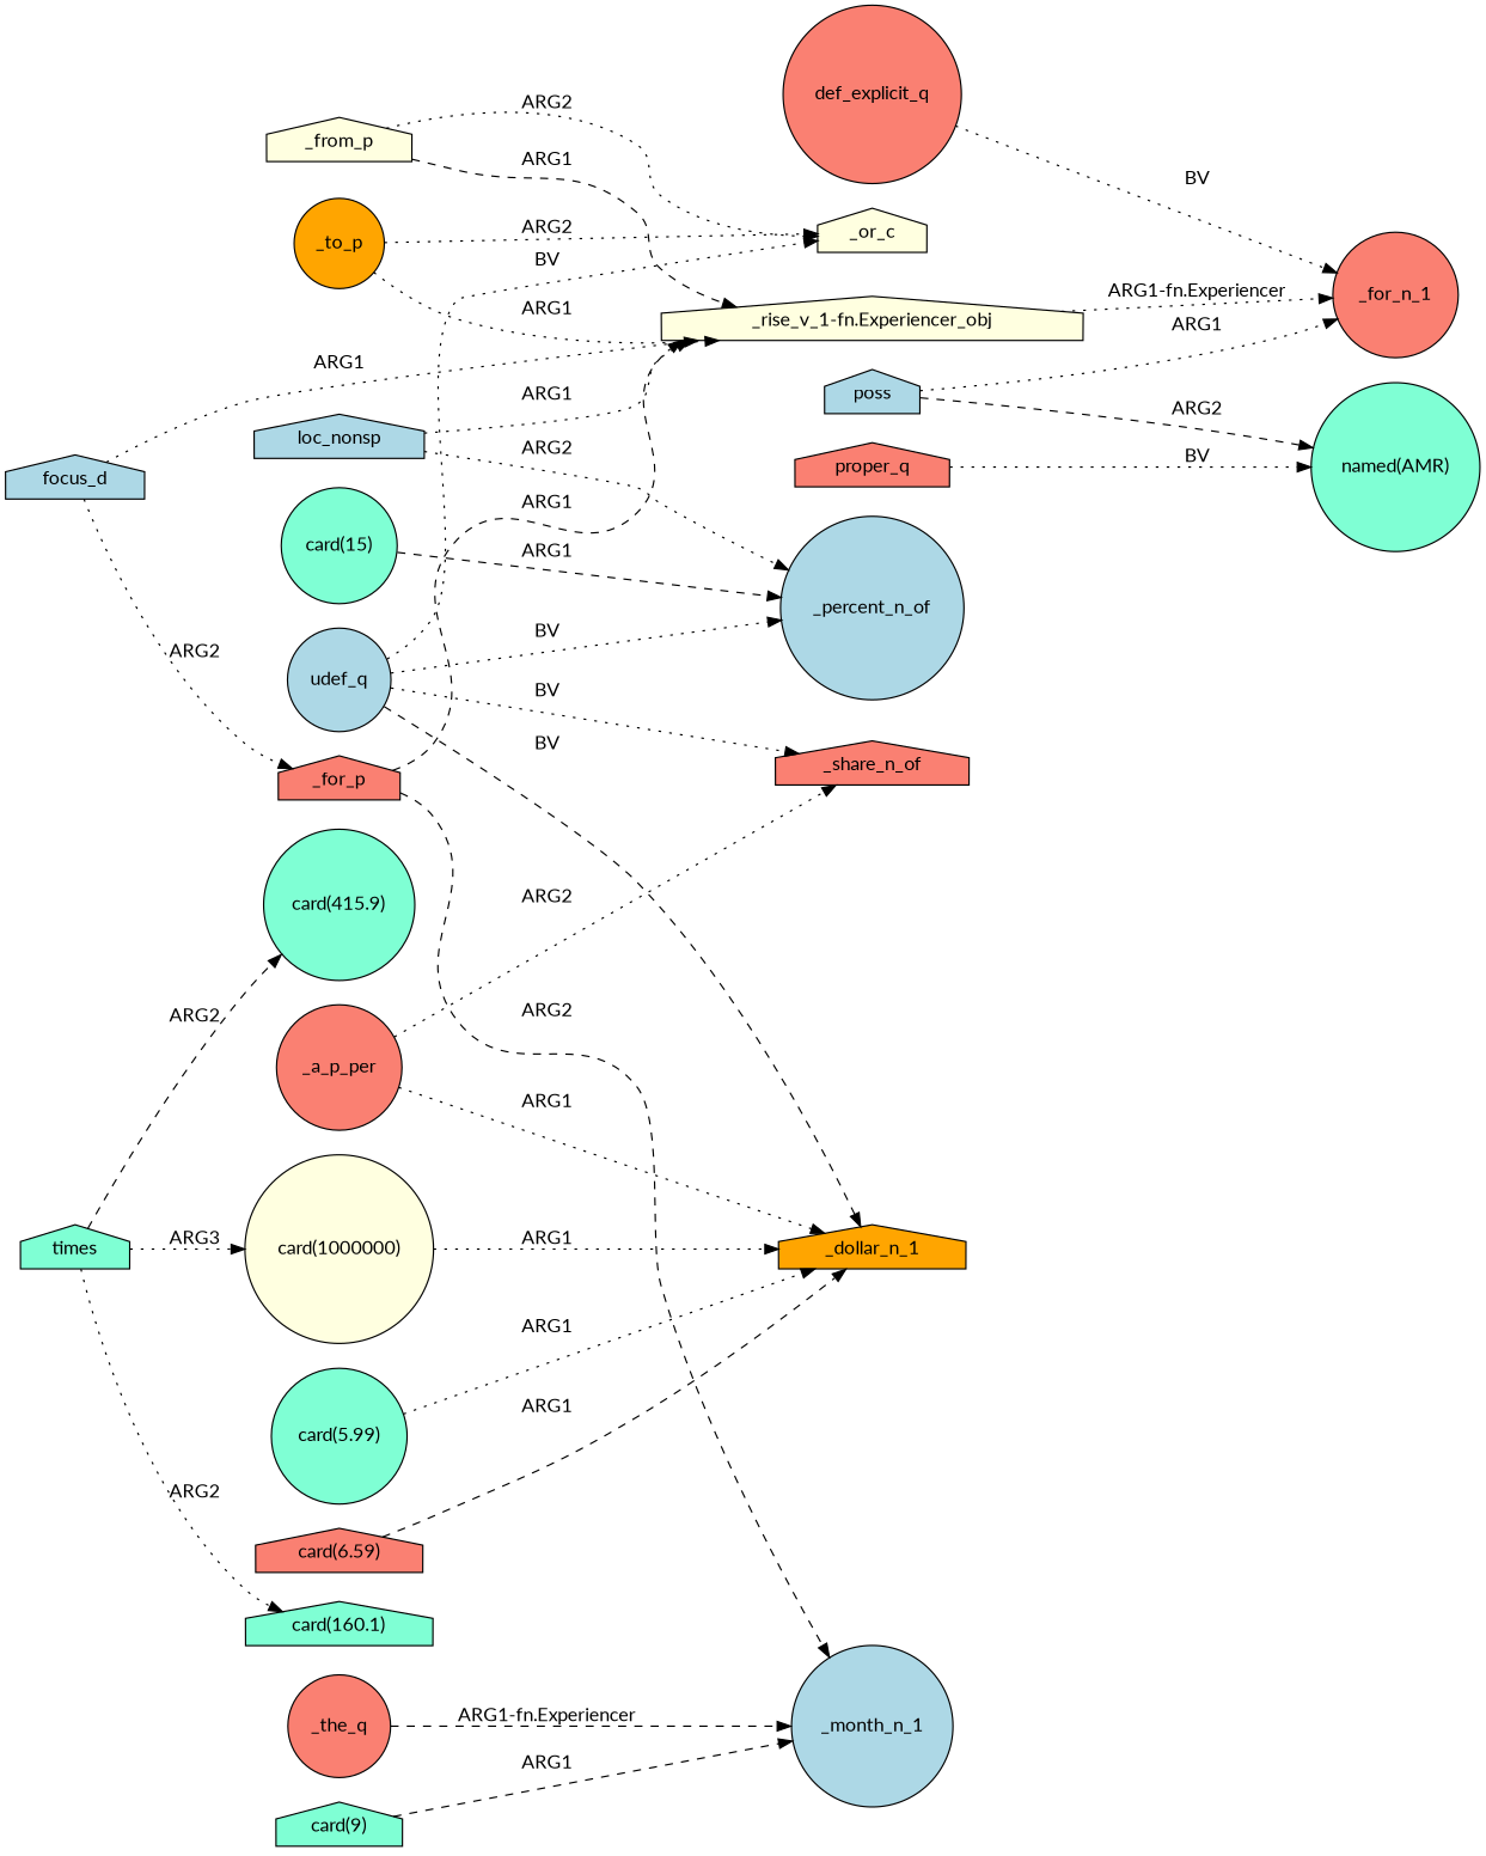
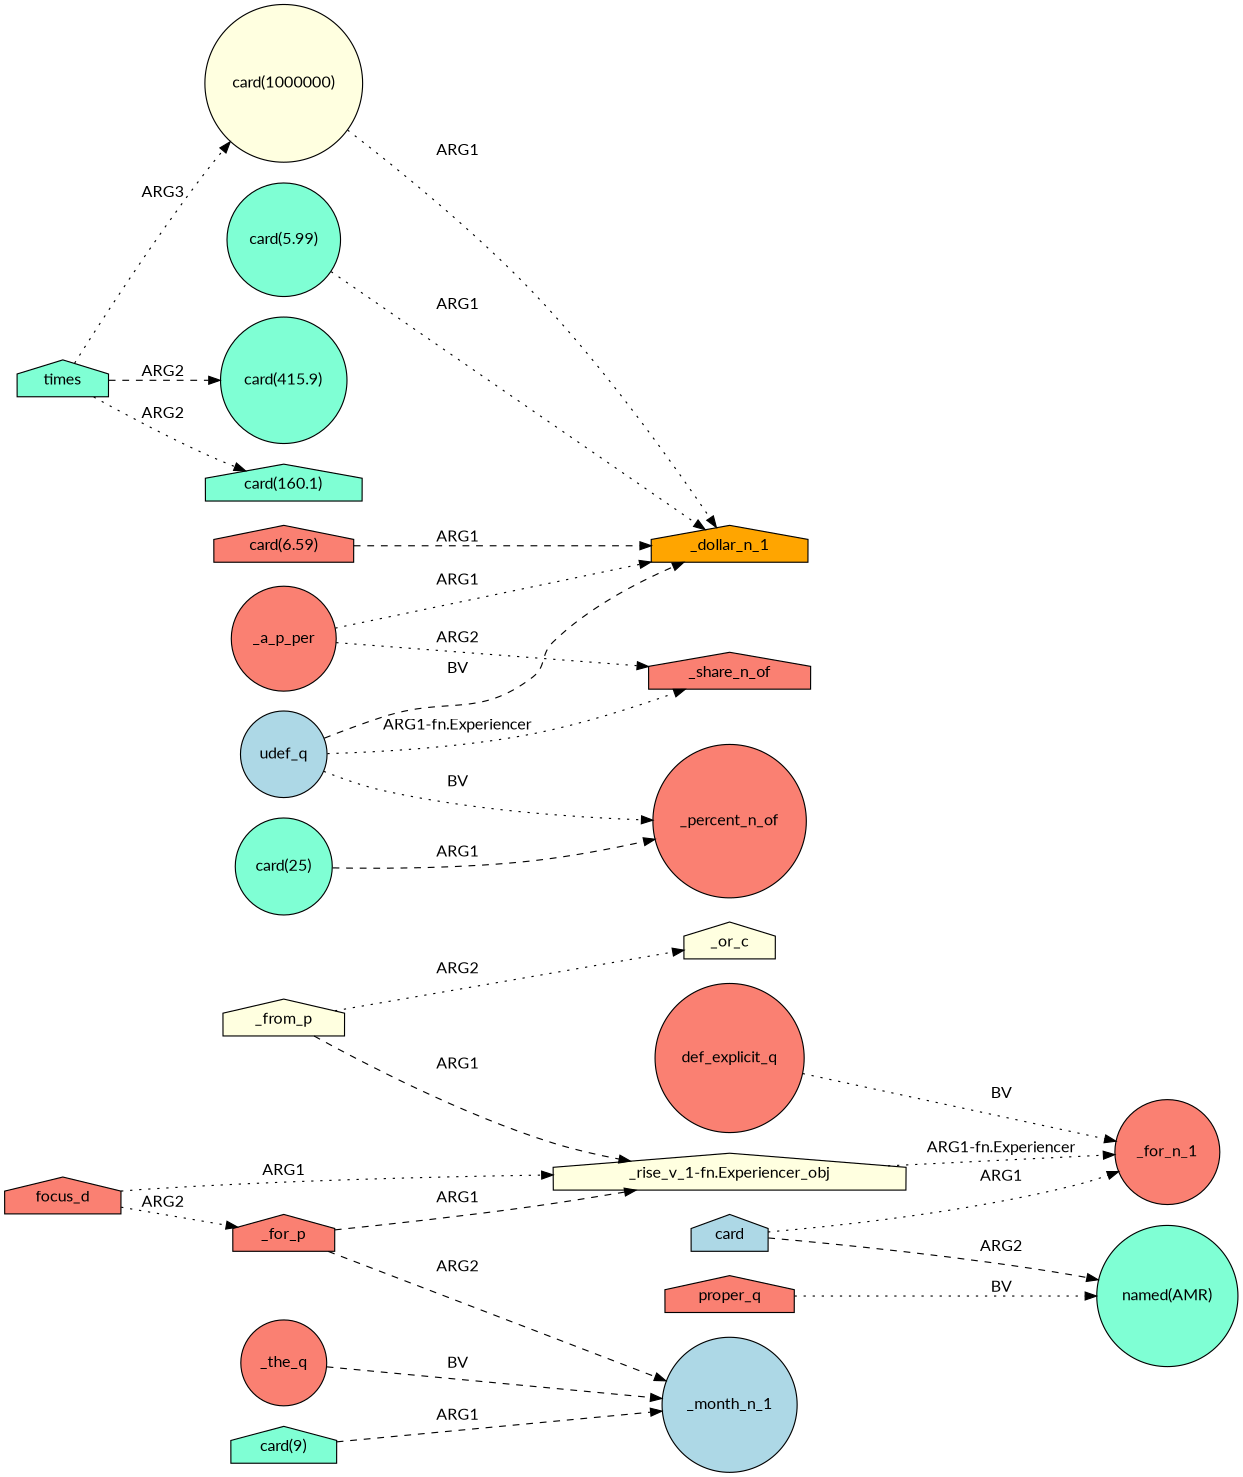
  digraph {
    fontname=Lato
    rankdir=LR
    node [fillcolor=salmon fontname=Lato shape=house style=filled]
    edge [fontname=Lato style=dotted]
    _for_p
    "_rise_v_1-fn.Experiencer_obj" [fillcolor=lightyellow]
    _month_n_1 [fillcolor=lightblue shape=circle]
    n4 [label=_for_n_1 shape=circle]
    def_explicit_q [shape=circle]
-   _to_p [fillcolor=orange shape=circle]
    _or_c [fillcolor=lightyellow]
    "card(6.59)"
    _dollar_n_1 [fillcolor=orange]
-   loc_nonsp [fillcolor=lightblue]
-   _percent_n_of [fillcolor=lightblue shape=circle]
+   _percent_n_of [shape=circle]
    _the_q [shape=circle]
    _from_p [fillcolor=lightyellow]
    times [fillcolor=aquamarine]
    "card(1000000)" [fillcolor=lightyellow shape=circle]
    "card(415.9)" [fillcolor=aquamarine shape=circle]
    n17 [fillcolor=aquamarine label="card(160.1)"]
-   poss [fillcolor=lightblue]
+   poss [fillcolor=lightblue label=card]
    "named(AMR)" [fillcolor=aquamarine shape=circle]
    udef_q [fillcolor=lightblue shape=circle]
    _share_n_of
    _a_p_per [shape=circle]
-   "card(15)" [fillcolor=aquamarine shape=circle]
-   focus_d [fillcolor=lightblue]
+   "card(15)" [fillcolor=aquamarine shape=circle label="card(25)"]
+   focus_d
    proper_q
    "card(9)" [fillcolor=aquamarine]
    "card(5.99)" [fillcolor=aquamarine shape=circle]
    _for_p -> "_rise_v_1-fn.Experiencer_obj" [label=ARG1 style=dashed]
    _for_p -> _month_n_1 [label=ARG2 style=dashed]
    "_rise_v_1-fn.Experiencer_obj" -> n4 [label="ARG1-fn.Experiencer"]
    def_explicit_q -> n4 [label=BV]
-   _to_p -> "_rise_v_1-fn.Experiencer_obj" [label=ARG1]
-   _to_p -> _or_c [label=ARG2]
    "card(6.59)" -> _dollar_n_1 [label=ARG1 style=dashed]
-   loc_nonsp -> "_rise_v_1-fn.Experiencer_obj" [label=ARG1]
-   loc_nonsp -> _percent_n_of [label=ARG2]
-   _the_q -> _month_n_1 [label="ARG1-fn.Experiencer" style=dashed]
+   _the_q -> _month_n_1 [label=BV style=dashed]
    _from_p -> "_rise_v_1-fn.Experiencer_obj" [label=ARG1 style=dashed]
    _from_p -> _or_c [label=ARG2]
    times -> "card(1000000)" [label=ARG3]
    times -> "card(415.9)" [label=ARG2 style=dashed]
    times -> n17 [label=ARG2]
    "card(1000000)" -> _dollar_n_1 [label=ARG1]
    poss -> n4 [label=ARG1]
    poss -> "named(AMR)" [label=ARG2 style=dashed]
-   udef_q -> _or_c [label=BV]
    udef_q -> _dollar_n_1 [label=BV style=dashed]
    udef_q -> _percent_n_of [label=BV]
-   udef_q -> _share_n_of [label=BV]
+   udef_q -> _share_n_of [label="ARG1-fn.Experiencer"]
    _a_p_per -> _dollar_n_1 [label=ARG1]
    _a_p_per -> _share_n_of [label=ARG2]
    "card(15)" -> _percent_n_of [label=ARG1 style=dashed]
    focus_d -> _for_p [label=ARG2]
    focus_d -> "_rise_v_1-fn.Experiencer_obj" [label=ARG1]
    proper_q -> "named(AMR)" [label=BV]
    "card(9)" -> _month_n_1 [label=ARG1 style=dashed]
    "card(5.99)" -> _dollar_n_1 [label=ARG1]
  }
